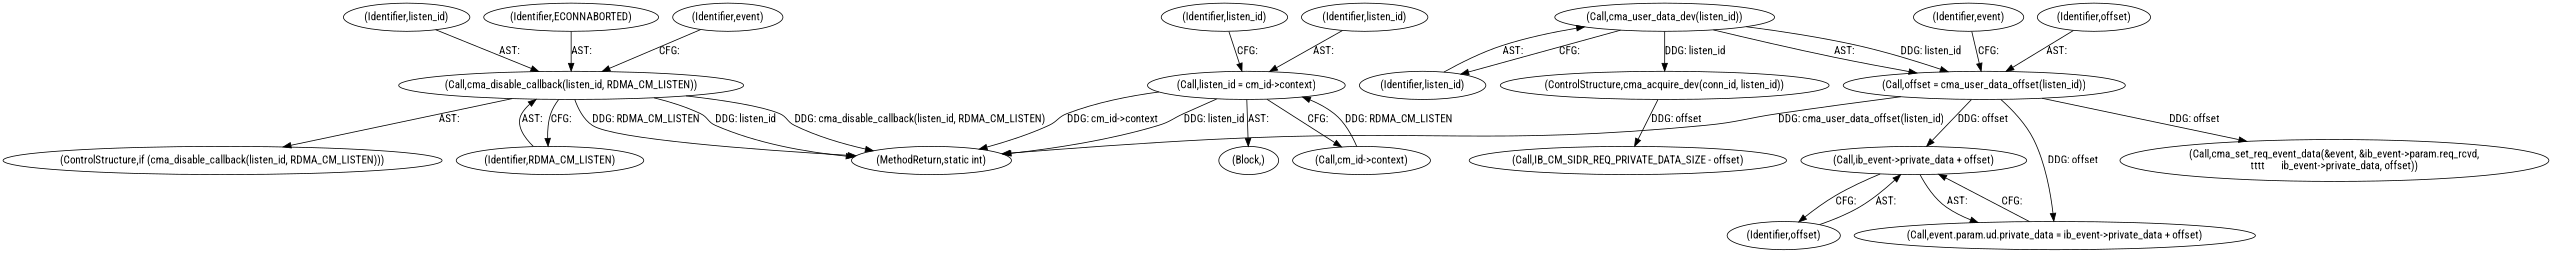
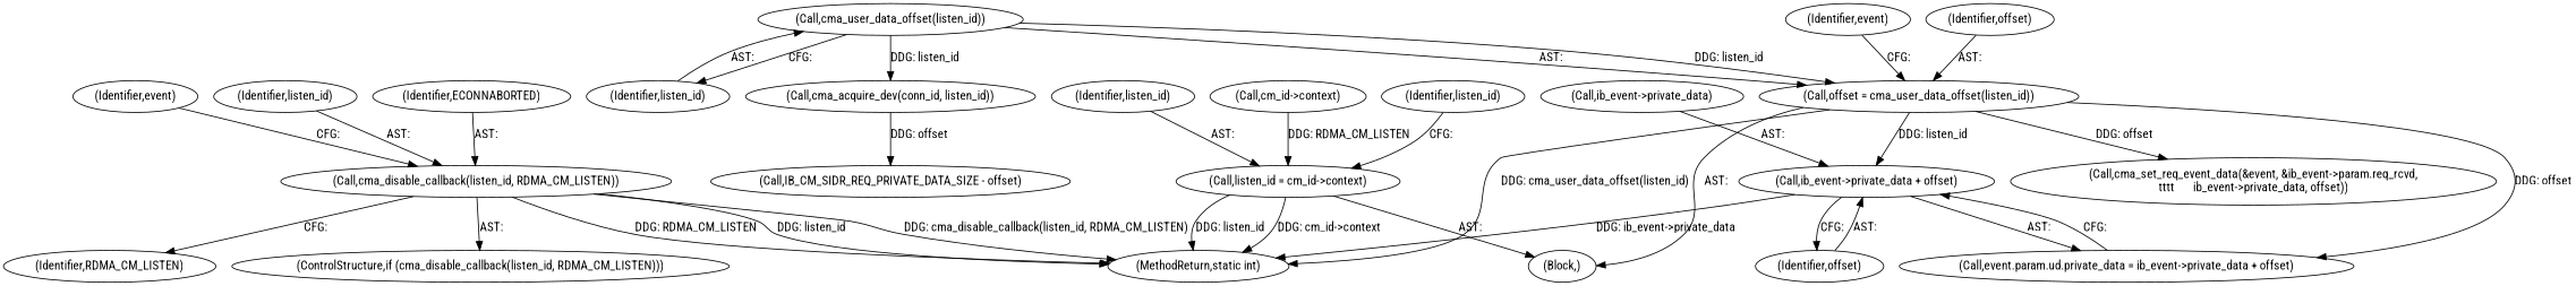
  digraph {
    fontname="Roboto Condensed"
    node [fontname="Roboto Condensed"]
    edge [fontname="Roboto Condensed"]
    n1 [label="(Call,ib_event->private_data + offset)"]
    n2 [label="(Identifier,offset)"]
    n3 [label="(Call,event.param.ud.private_data = ib_event->private_data + offset)"]
    n4 [label="(MethodReturn,static int)"]
    n5 [label="(Call,offset = cma_user_data_offset(listen_id))"]
    n6 [label="(Block,)"]
    n7 [label="(Call,cma_set_req_event_data(&event, &ib_event->param.req_rcvd,\n\t\t\t\t       ib_event->private_data, offset))"]
-   n8 [label="(Call,cma_user_data_dev(listen_id))"]
-   n9 [label="(ControlStructure,cma_acquire_dev(conn_id, listen_id))"]
+   n8 [label="(Call,cma_user_data_offset(listen_id))"]
+   n9 [label="(Call,cma_acquire_dev(conn_id, listen_id))"]
    n10 [label="(Identifier,listen_id)"]
    n11 [label="(Call,IB_CM_SIDR_REQ_PRIVATE_DATA_SIZE - offset)"]
    n12 [label="(Call,cma_disable_callback(listen_id, RDMA_CM_LISTEN))"]
    n13 [label="(Identifier,RDMA_CM_LISTEN)"]
    n14 [label="(ControlStructure,if (cma_disable_callback(listen_id, RDMA_CM_LISTEN)))"]
    n15 [label="(Call,listen_id = cm_id->context)"]
    n16 [label="(Call,cm_id->context)"]
    n17 [label="(Identifier,event)"]
    n18 [label="(Identifier,offset)"]
    n19 [label="(Identifier,listen_id)"]
    n20 [label="(Identifier,listen_id)"]
    n21 [label="(Identifier,listen_id)"]
    n22 [label="(Identifier,ECONNABORTED)"]
+   n23 [label="(Call,ib_event->private_data)"]
    n24 [label="(Identifier,event)"]
    n1 -> n2 [label="CFG: "]
    n1 -> n3 [label="AST: "]
+   n1 -> n4 [label="DDG: ib_event->private_data"]
    n2 -> n1 [label="AST: "]
    n3 -> n1 [label="CFG: "]
-   n5 -> n1 [label="DDG: offset"]
+   n5 -> n1 [label="DDG: listen_id"]
    n5 -> n3 [label="DDG: offset"]
    n5 -> n4 [label="DDG: cma_user_data_offset(listen_id)"]
+   n5 -> n6 [label="AST: "]
    n5 -> n7 [label="DDG: offset"]
    n8 -> n5 [label="AST: "]
    n8 -> n5 [label="DDG: listen_id"]
    n8 -> n9 [label="DDG: listen_id"]
    n8 -> n10 [label="CFG: "]
    n9 -> n11 [label="DDG: offset"]
    n10 -> n8 [label="AST: "]
    n12 -> n4 [label="DDG: cma_disable_callback(listen_id, RDMA_CM_LISTEN)"]
    n12 -> n4 [label="DDG: RDMA_CM_LISTEN"]
    n12 -> n4 [label="DDG: listen_id"]
    n12 -> n13 [label="CFG: "]
    n12 -> n14 [label="AST: "]
-   n13 -> n12 [label="AST: "]
    n15 -> n4 [label="DDG: cm_id->context"]
    n15 -> n4 [label="DDG: listen_id"]
    n15 -> n6 [label="AST: "]
-   n15 -> n16 [label="CFG: "]
    n16 -> n15 [label="DDG: RDMA_CM_LISTEN"]
    n17 -> n5 [label="CFG: "]
    n18 -> n5 [label="AST: "]
    n19 -> n15 [label="CFG: "]
    n20 -> n12 [label="AST: "]
    n21 -> n15 [label="AST: "]
    n22 -> n12 [label="AST: "]
+   n23 -> n1 [label="AST: "]
    n24 -> n12 [label="CFG: "]
  }
